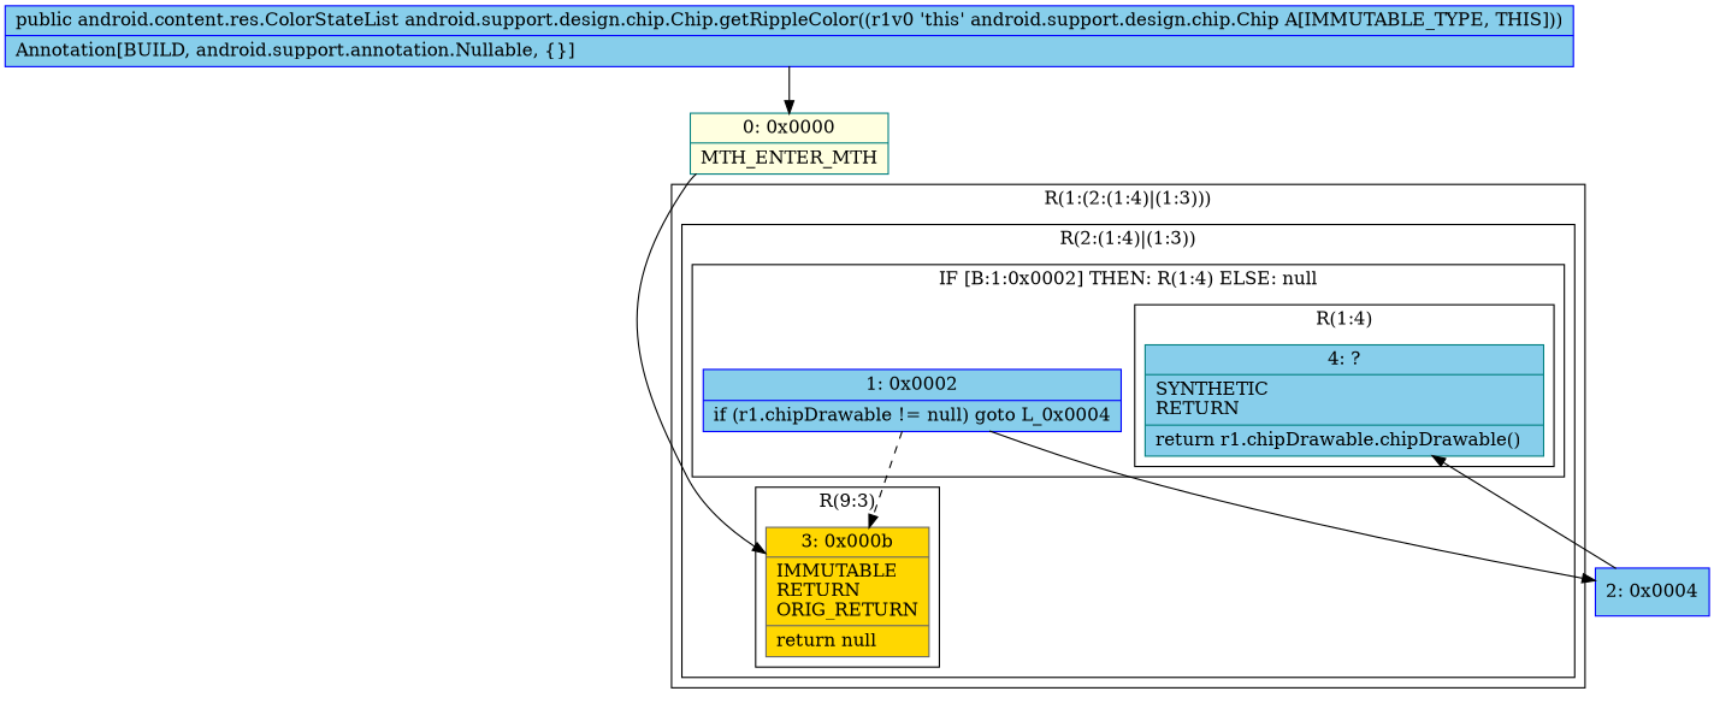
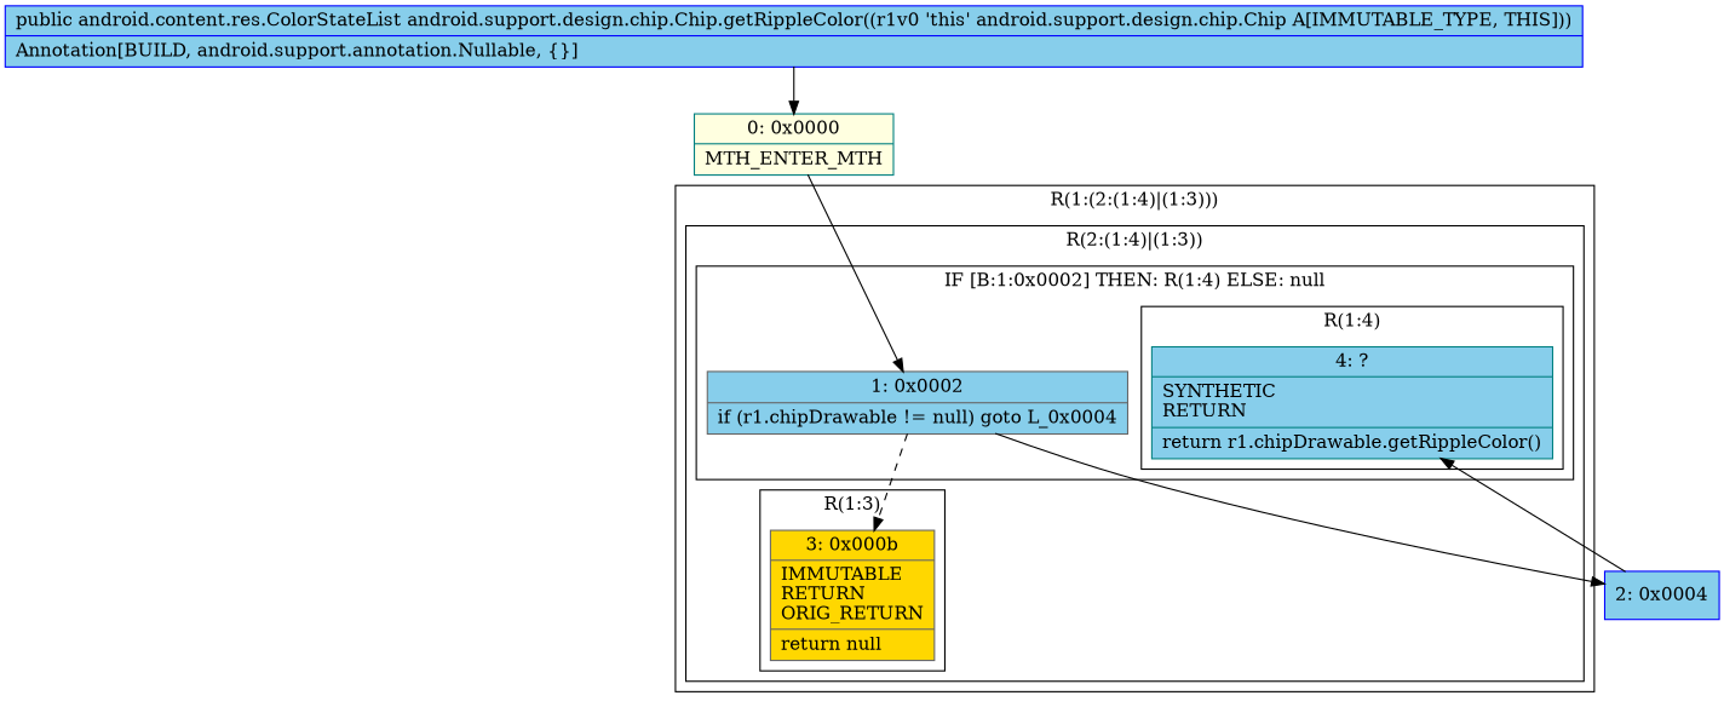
  digraph {
    fontname="DejaVu Serif"
    node [color=teal fillcolor=skyblue fontname="DejaVu Serif" shape=record style=filled]
    edge [fontname="DejaVu Serif"]
-   n1 [label="{4\:\ ?|SYNTHETIC\lRETURN\l|return r1.chipDrawable.chipDrawable()\l}"]
-   n2 [color=blue label="{1\:\ 0x0002|if (r1.chipDrawable != null) goto L_0x0004\l}"]
+   n1 [label="{4\:\ ?|SYNTHETIC\lRETURN\l|return r1.chipDrawable.getRippleColor()\l}"]
+   n2 [color=gray40 label="{1\:\ 0x0002|if (r1.chipDrawable != null) goto L_0x0004\l}"]
    n3 [color=gray40 fillcolor=gold label="{3\:\ 0x000b|IMMUTABLE\lRETURN\lORIG_RETURN\l|return null\l}"]
    n4 [color=blue label="{2\:\ 0x0004}"]
    n5 [fillcolor=lightyellow label="{0\:\ 0x0000|MTH_ENTER_MTH\l}"]
    n6 [color=blue label="{public android.content.res.ColorStateList android.support.design.chip.Chip.getRippleColor((r1v0 'this' android.support.design.chip.Chip A[IMMUTABLE_TYPE, THIS]))  | Annotation[BUILD, android.support.annotation.Nullable, \{\}]\l}"]
    subgraph cluster_1 {
      label="R(1:(2:(1:4)|(1:3)))"
      subgraph cluster_2 {
        label="R(2:(1:4)|(1:3))"
        subgraph cluster_3 {
          label="IF [B:1:0x0002] THEN: R(1:4) ELSE: null"
          n2
          subgraph cluster_4 {
            label="R(1:4)"
            n1
          }
        }
        subgraph cluster_5 {
-         label="R(9:3)"
+         label="R(1:3)"
          n3
        }
      }
    }
    n2 -> n3 [style=dashed]
    n2 -> n4
    n4 -> n1
-   n5 -> n3
+   n5 -> n2
    n6 -> n5
  }
